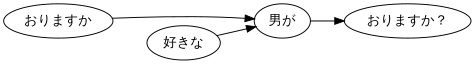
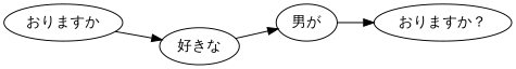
  digraph {
    rankdir=LR
    n1 [label="おりますか"]
    n2 [label="男が"]
    n3 [label="おりますか？"]
    n4 [label="好きな"]
-   n1 -> n2
+   n1 -> n4
    n2 -> n3
    n4 -> n2
  }
